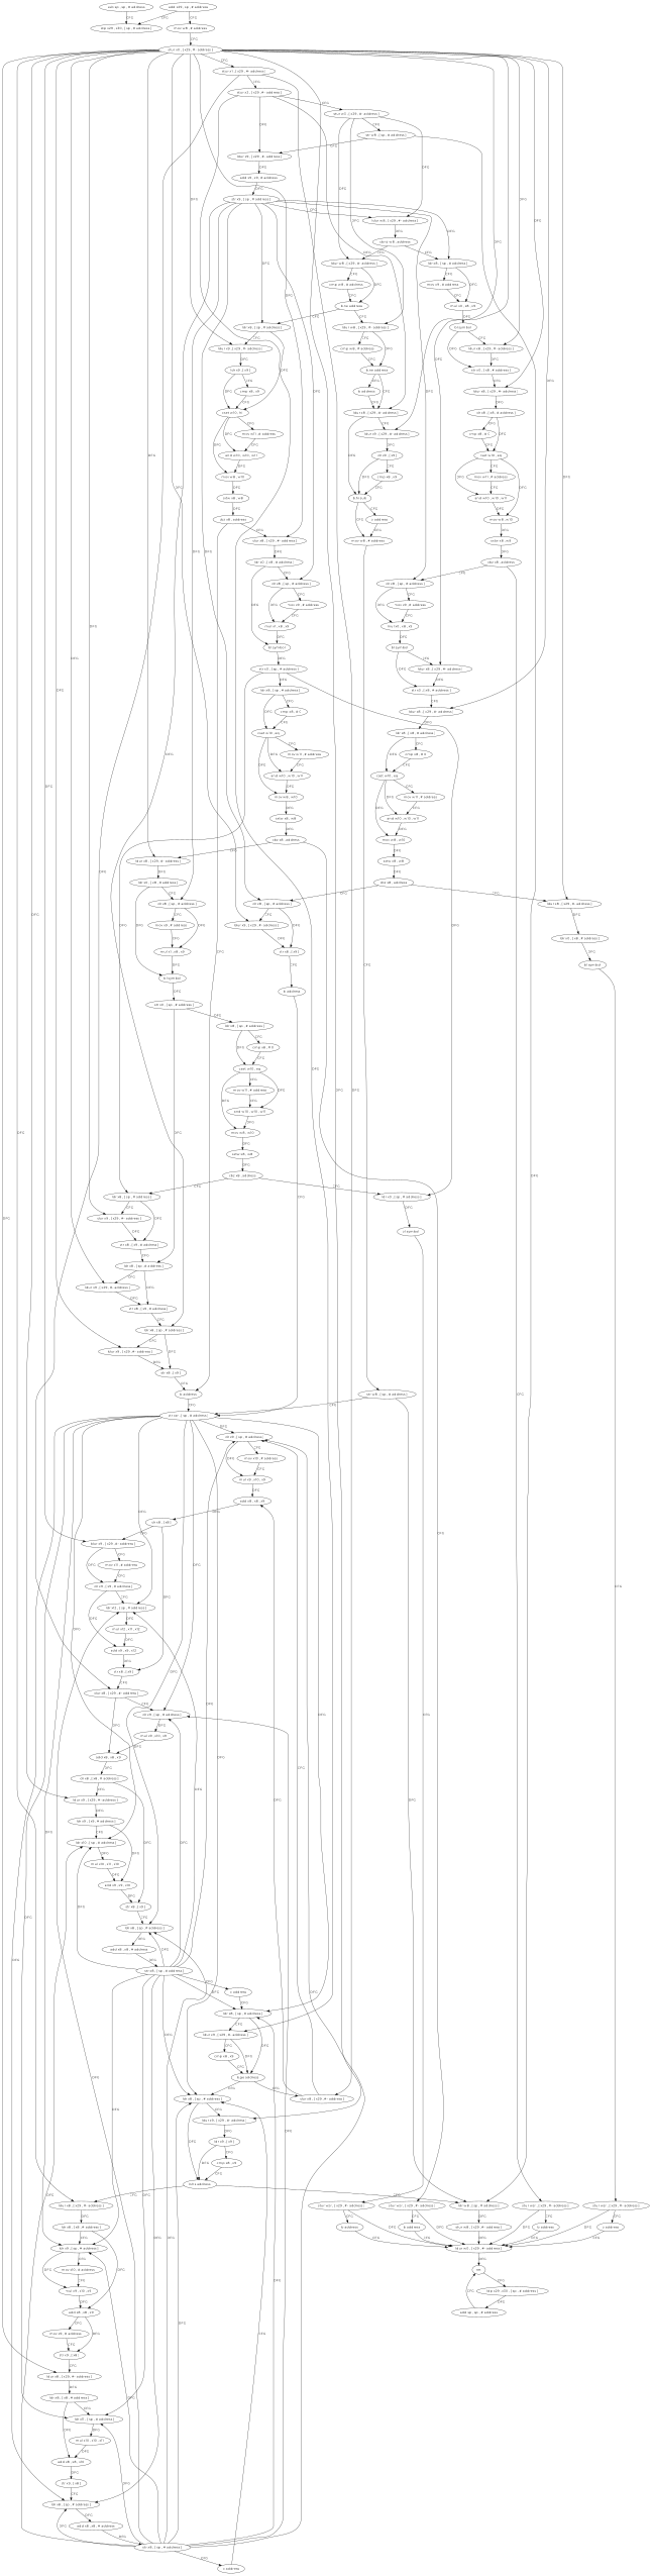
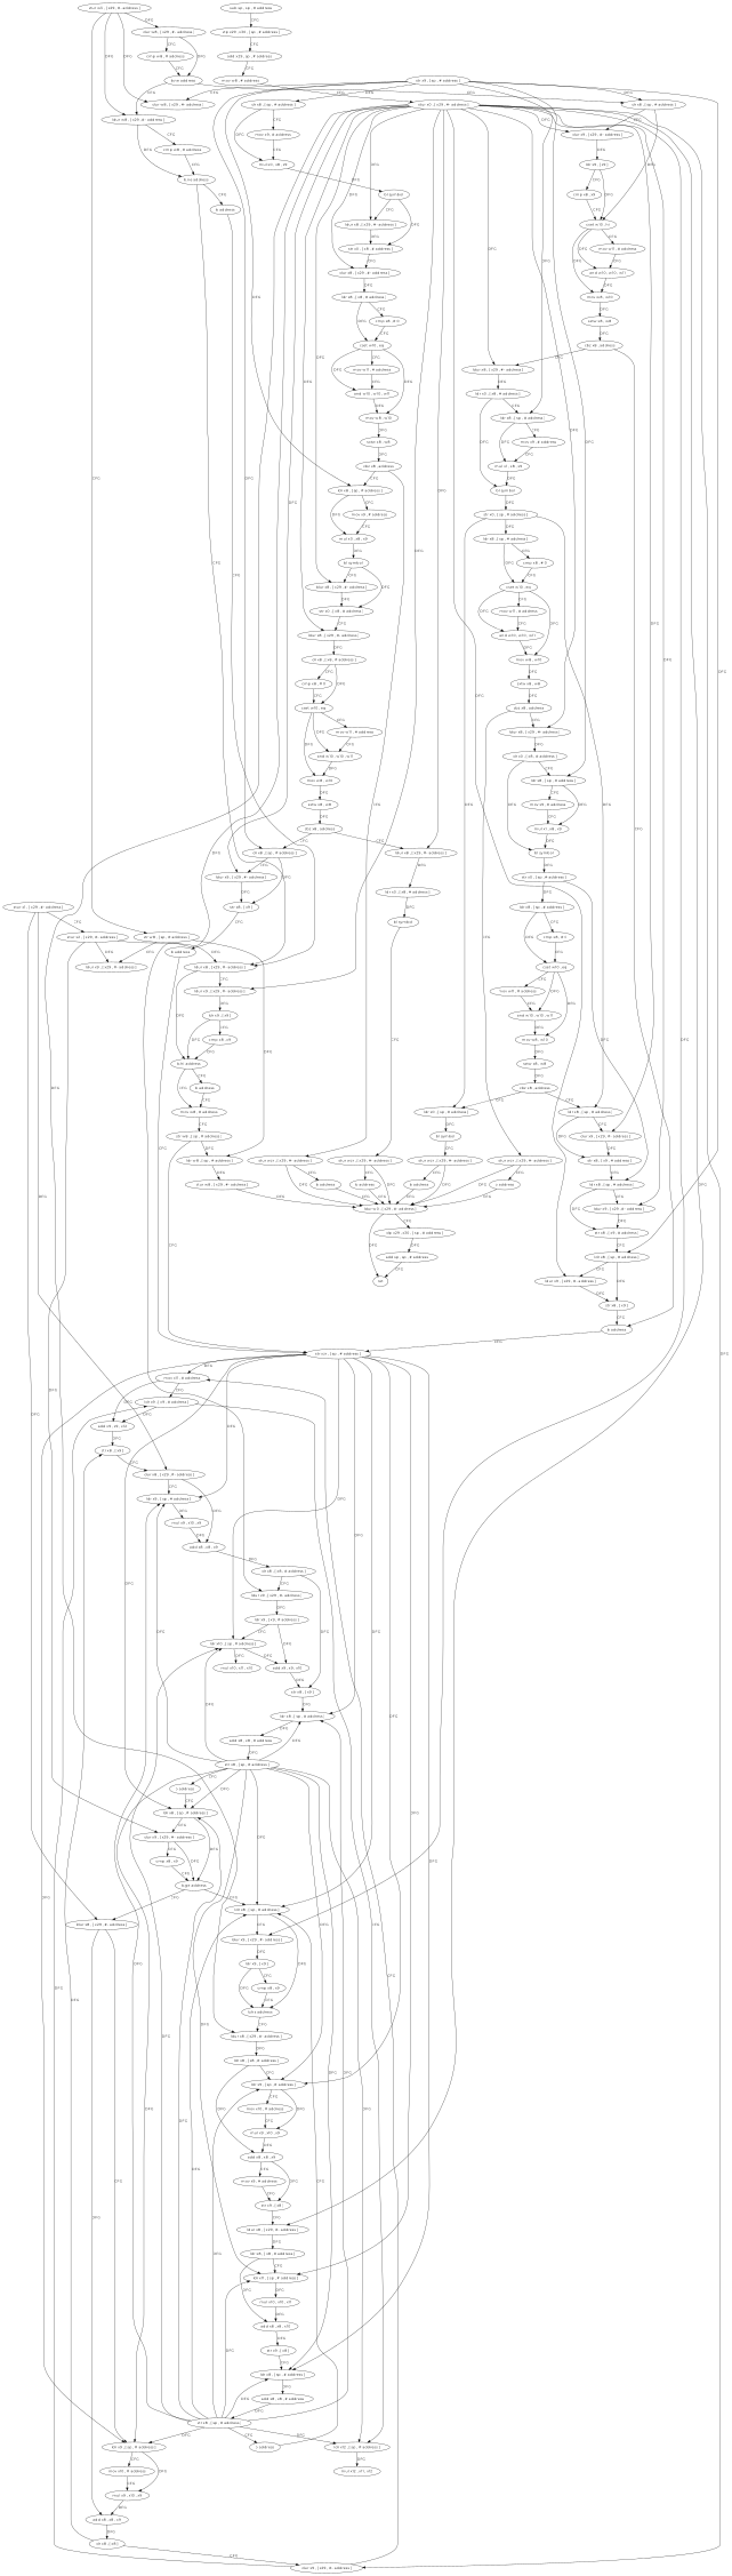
  digraph {
    fontname=Montserrat
    node [fontname=Montserrat]
    edge [fontname=Montserrat]
    n1 [label="sub sp , sp , # address"]
    n2 [label="stp x29 , x30 , [ sp , # address ]"]
    n3 [label="add x29 , sp , # address"]
    n4 [label="mov w8 , # address"]
    n5 [label="stur x0 , [ x29 , #- address ]"]
    n6 [label="stur x1 , [ x29 , #- address ]"]
    n7 [label="ldur x8 , [ x29 , #- address ]"]
    n8 [label="ldur x8 , [ x29 , #- address ]"]
    n9 [label="ldur x9 , [ x29 , #- address ]"]
    n10 [label="ldur x8 , [ x29 , #- address ]"]
    n11 [label="ldur x8 , [ x29 , #- address ]"]
    n12 [label="ldur x8 , [ x29 , #- address ]"]
    n13 [label="ldur x8 , [ x29 , #- address ]"]
    n14 [label="ldur x9 , [ x29 , #- address ]"]
    n15 [label="ldur x8 , [ x29 , #- address ]"]
    n16 [label="ldur x9 , [ x29 , #- address ]"]
    n17 [label="ldur x9 , [ x29 , #- address ]"]
    n18 [label="ldur x8 , [ x29 , #- address ]"]
    n19 [label="ldur x9 , [ x29 , #- address ]"]
    n20 [label="ldur x9 , [ x29 , #- address ]"]
    n21 [label="ldur x9 , [ x29 , #- address ]"]
    n22 [label="ldur x9 , [ x29 , #- address ]"]
    n23 [label="ldur x9 , [ x29 , #- address ]"]
    n24 [label="ldur x8 , [ x29 , #- address ]"]
    n25 [label="stur x2 , [ x29 , #- address ]"]
    n26 [label="ldur x8 , [ x29 , #- address ]"]
    n27 [label="ldur x8 , [ x29 , #- address ]"]
    n28 [label="str x0 , [ x8 , # address ]"]
    n29 [label="ldr x8 , [ x8 , # address ]"]
    n30 [label="ldr x9 , [ x9 ]"]
    n31 [label="ldr x0 , [ x8 , # address ]"]
    n32 [label="str x0 , [ x8 , # address ]"]
    n33 [label="ldr x8 , [ x8 , # address ]"]
    n34 [label="ldr x0 , [ x8 , # address ]"]
    n35 [label="ldr x9 , [ x9 ]"]
    n36 [label="ldr x0 , [ x8 , # address ]"]
    n37 [label="str x8 , [ x9 ]"]
    n38 [label="ldr x9 , [ x9 ]"]
    n39 [label="ldr x8 , [ x8 , # address ]"]
    n40 [label="mov x11 , # address"]
    n41 [label="ldr x9 , [ x9 , # address ]"]
    n42 [label="ldr x9 , [ x9 , # address ]"]
    n43 [label="str x8 , [ x9 , # address ]"]
    n44 [label="str x8 , [ x9 , # address ]"]
    n45 [label="str x8 , [ x9 ]"]
    n46 [label="ldr x8 , [ x8 , # address ]"]
    n47 [label="stur w3 , [ x29 , #- address ]"]
    n48 [label="ldur x9 , [ x29 , #- address ]"]
    n49 [label="ldur x8 , [ x29 , #- address ]"]
    n50 [label="ldur x9 , [ x29 , #- address ]"]
    n51 [label="ldr x9 , [ sp , # address ]"]
    n52 [label="add x8 , x8 , x9"]
    n53 [label="ldr x9 , [ sp , # address ]"]
    n54 [label="add x8 , x8 , x9"]
    n55 [label="str w8 , [ sp , # address ]"]
    n56 [label="ldur w8 , [ x29 , #- address ]"]
    n57 [label="ldur w8 , [ x29 , #- address ]"]
    n58 [label="ldur w8 , [ x29 , #- address ]"]
-   n59 [label="add x9 , x9 , # address"]
-   n60 [label="b.hi sub"]
+   n60 [label="b.hi address"]
    n61 [label="b.ge address"]
    n62 [label="cmp x8 , x9"]
    n63 [label="ldr w8 , [ sp , # address ]"]
-   n64 [label="cbnz w8 , address"]
    n65 [label="cmp w8 , # address"]
    n66 [label="b.ne address"]
    n67 [label="cmp w8 , # address"]
    n68 [label="b.ne address"]
    n69 [label="stur w8 , [ x29 , #- address ]"]
    n70 [label="str x9 , [ sp , # address ]"]
    n71 [label="ldr x8 , [ sp , # address ]"]
    n72 [label="ldr x8 , [ sp , # address ]"]
    n73 [label="ldr x8 , [ sp , # address ]"]
    n74 [label="ldr x8 , [ sp , # address ]"]
    n75 [label="ldr x8 , [ sp , # address ]"]
    n76 [label="ldr x8 , [ sp , # address ]"]
    n77 [label="ldr x8 , [ sp , # address ]"]
    n78 [label="mov x9 , # address"]
    n79 [label="mul x0 , x8 , x9"]
    n80 [label="cset w10 , hi"]
    n81 [label="mov x9 , # address"]
    n82 [label="mul x0 , x8 , x9"]
    n83 [label="mov x9 , # address"]
    n84 [label="mul x1 , x8 , x9"]
    n85 [label="mov x9 , # address"]
    n86 [label="mul x1 , x8 , x9"]
    n87 [label="bl symbol"]
    n88 [label="b address"]
    n89 [label="mov w11 , # address"]
    n90 [label="and w10 , w10 , w11"]
    n91 [label="mov w8 , w10"]
    n92 [label="cmp x8 , # 0"]
    n93 [label="cset w10 , eq"]
    n94 [label="mov w11 , # address"]
    n95 [label="and w10 , w10 , w11"]
    n96 [label="mov w8 , w10"]
    n97 [label="sxtw x8 , w8"]
    n98 [label="cbz x8 , address"]
    n99 [label="stur wzr , [ x29 , #- address ]"]
    n100 [label="b address"]
    n101 [label="ldur w0 , [ x29 , #- address ]"]
    n102 [label="bl symbol"]
    n103 [label="ldp x29 , x30 , [ sp , # address ]"]
    n104 [label=ret]
    n105 [label="mov w8 , # address"]
    n106 [label="b address"]
    n107 [label="cmp x8 , x9"]
    n108 [label="sxtw x8 , w8"]
    n109 [label="cbz x8 , address"]
    n110 [label="b address"]
    n111 [label="str xzr , [ sp , # address ]"]
    n112 [label="ldr x8 , [ sp , # address ]"]
    n113 [label="ldr x8 , [ sp , # address ]"]
    n114 [label="ldr x12 , [ sp , # address ]"]
    n115 [label="ldr x10 , [ sp , # address ]"]
    n116 [label="ldr x8 , [ sp , # address ]"]
    n117 [label="ldr x9 , [ sp , # address ]"]
    n118 [label="ldr x11 , [ sp , # address ]"]
    n119 [label="ldr x8 , [ sp , # address ]"]
    n120 [label="bl symbol"]
    n121 [label="cmp x8 , # 0"]
    n122 [label="cset w10 , eq"]
    n123 [label="mov w11 , # address"]
    n124 [label="and w10 , w10 , w11"]
    n125 [label="mov w8 , w10"]
    n126 [label="sxtw x8 , w8"]
    n127 [label="cbz x8 , address"]
    n128 [label="b address"]
    n129 [label="bl symbol"]
    n130 [label="add sp , sp , # address"]
    n131 [label="cmp x8 , x9"]
    n132 [label="str w8 , [ sp , # address ]"]
    n133 [label="b.hs address"]
    n134 [label="mov x10 , # address"]
    n135 [label="mul x9 , x10 , x9"]
    n136 [label="mul x12 , x11 , x12"]
    n137 [label="mul x9 , x10 , x9"]
    n138 [label="mul x10 , x11 , x10"]
    n139 [label="add x8 , x8 , # address"]
    n140 [label="mov x10 , # address"]
    n141 [label="mul x9 , x10 , x9"]
    n142 [label="mul x10 , x10 , x11"]
    n143 [label="add x8 , x8 , # address"]
    n144 [label="str x0 , [ sp , # address ]"]
    n145 [label="ldr x8 , [ sp , # address ]"]
    n146 [label="ldr x8 , [ sp , # address ]"]
    n147 [label="ldr x0 , [ sp , # address ]"]
    n148 [label="cmp x8 , # 0"]
    n149 [label="cset w10 , eq"]
    n150 [label="bl symbol"]
    n151 [label="mov w11 , # address"]
    n152 [label="and w10 , w10 , w11"]
    n153 [label="mov w8 , w10"]
    n154 [label="sxtw x8 , w8"]
    n155 [label="cbz x8 , address"]
    n156 [label="stur wzr , [ x29 , #- address ]"]
    n157 [label="b address"]
    n158 [label="bl symbol"]
    n159 [label="stur wzr , [ x29 , #- address ]"]
    n160 [label="b address"]
    n161 [label="str x0 , [ sp , # address ]"]
    n162 [label="ldr x8 , [ sp , # address ]"]
    n163 [label="ldr x8 , [ sp , # address ]"]
    n164 [label="cmp x8 , # 0"]
    n165 [label="cset w10 , eq"]
    n166 [label="mov w11 , # address"]
    n167 [label="and w10 , w10 , w11"]
    n168 [label="mov w8 , w10"]
    n169 [label="sxtw x8 , w8"]
    n170 [label="cbz x8 , address"]
    n171 [label="stur wzr , [ x29 , #- address ]"]
    n172 [label="cmp x8 , x9"]
    n173 [label="add x8 , x8 , x9"]
    n174 [label="ldr x8 , [ x8 ]"]
    n175 [label="str x8 , [ x9 ]"]
    n176 [label="add x9 , x9 , x12"]
    n177 [label="ldr x8 , [ x8 , # address ]"]
    n178 [label="str x8 , [ x9 ]"]
    n179 [label="add x9 , x9 , x10"]
    n180 [label="str x8 , [ sp , # address ]"]
    n181 [label="b address"]
    n182 [label="b address"]
    n183 [label="mov x9 , # address"]
    n184 [label="str x9 , [ x8 ]"]
    n185 [label="add x8 , x8 , x10"]
    n186 [label="str x9 , [ x8 ]"]
    n187 [label="str x8 , [ sp , # address ]"]
    n188 [label="b address"]
    n1 -> n2 [label=CFG]
-   n3 -> n2 [label=CFG]
+   n2 -> n3 [label=CFG]
    n3 -> n4 [label=CFG]
    n4 -> n5 [label=CFG]
-   n5 -> n6 [label=CFG]
    n5 -> n7 [label=DFG]
    n5 -> n8 [label=DFG]
    n5 -> n9 [label=DFG]
    n5 -> n10 [label=DFG]
    n5 -> n11 [label=DFG]
    n5 -> n12 [label=DFG]
    n5 -> n13 [label=DFG]
    n5 -> n14 [label=DFG]
    n5 -> n15 [label=DFG]
    n5 -> n16 [label=DFG]
    n5 -> n17 [label=DFG]
    n5 -> n18 [label=DFG]
    n5 -> n19 [label=DFG]
    n5 -> n20 [label=DFG]
    n5 -> n21 [label=DFG]
    n5 -> n22 [label=DFG]
    n5 -> n23 [label=DFG]
    n5 -> n24 [label=DFG]
    n6 -> n25 [label=CFG]
    n6 -> n26 [label=DFG]
    n6 -> n27 [label=DFG]
    n7 -> n28 [label=DFG]
    n8 -> n29 [label=DFG]
    n9 -> n30 [label=DFG]
    n10 -> n31 [label=DFG]
    n11 -> n32 [label=DFG]
    n12 -> n33 [label=DFG]
    n13 -> n34 [label=DFG]
    n14 -> n35 [label=DFG]
    n15 -> n36 [label=DFG]
    n16 -> n37 [label=DFG]
    n17 -> n38 [label=DFG]
    n18 -> n39 [label=DFG]
    n19 -> n40 [label=CFG]
    n19 -> n41 [label=DFG]
    n20 -> n42 [label=DFG]
    n21 -> n43 [label=DFG]
    n22 -> n44 [label=DFG]
    n23 -> n45 [label=DFG]
    n24 -> n46 [label=DFG]
-   n25 -> n47 [label=CFG]
    n25 -> n48 [label=DFG]
    n25 -> n49 [label=DFG]
    n25 -> n50 [label=DFG]
    n26 -> n51 [label=CFG]
    n26 -> n52 [label=DFG]
    n27 -> n53 [label=CFG]
    n27 -> n54 [label=DFG]
    n28 -> n8 [label=CFG]
    n29 -> n92 [label=CFG]
    n29 -> n93 [label=DFG]
    n30 -> n80 [label=DFG]
    n30 -> n107 [label=CFG]
    n31 -> n75 [label=CFG]
    n31 -> n120 [label=DFG]
    n32 -> n12 [label=CFG]
    n33 -> n121 [label=CFG]
    n33 -> n122 [label=DFG]
    n34 -> n129 [label=DFG]
    n35 -> n60 [label=DFG]
    n35 -> n131 [label=CFG]
    n36 -> n76 [label=CFG]
    n36 -> n158 [label=DFG]
    n37 -> n128 [label=CFG]
    n38 -> n133 [label=DFG]
    n38 -> n172 [label=CFG]
    n39 -> n117 [label=CFG]
    n39 -> n173 [label=DFG]
    n40 -> n41 [label=CFG]
    n41 -> n114 [label=CFG]
    n41 -> n176 [label=DFG]
    n42 -> n115 [label=CFG]
    n42 -> n179 [label=DFG]
    n43 -> n163 [label=CFG]
    n44 -> n77 [label=CFG]
    n45 -> n110 [label=CFG]
    n46 -> n118 [label=CFG]
    n46 -> n185 [label=DFG]
    n47 -> n55 [label=CFG]
    n47 -> n56 [label=DFG]
    n47 -> n57 [label=DFG]
    n47 -> n58 [label=DFG]
-   n48 -> n59 [label=DFG]
    n49 -> n14 [label=CFG]
    n49 -> n60 [label=DFG]
    n50 -> n61 [label=DFG]
    n50 -> n62 [label=CFG]
    n51 -> n134 [label=CFG]
    n51 -> n135 [label=DFG]
    n52 -> n174 [label=DFG]
    n53 -> n137 [label=DFG]
    n54 -> n177 [label=DFG]
    n55 -> n48 [label=CFG]
    n55 -> n63 [label=DFG]
-   n56 -> n64 [label=DFG]
    n57 -> n65 [label=CFG]
    n57 -> n66 [label=DFG]
    n58 -> n67 [label=CFG]
    n58 -> n68 [label=DFG]
-   n59 -> n70 [label=DFG]
    n60 -> n105 [label=CFG]
    n60 -> n106 [label=CFG]
    n61 -> n26 [label=CFG]
    n61 -> n113 [label=CFG]
    n62 -> n61 [label=CFG]
    n63 -> n69 [label=DFG]
-   n64 -> n57 [label=CFG]
-   n64 -> n71 [label=CFG]
    n65 -> n66 [label=CFG]
    n66 -> n58 [label=CFG]
    n66 -> n72 [label=CFG]
    n67 -> n68 [label=CFG]
    n68 -> n49 [label=CFG]
    n68 -> n88 [label=CFG]
    n69 -> n101 [label=DFG]
    n70 -> n56 [label=CFG]
    n70 -> n71 [label=DFG]
    n70 -> n72 [label=DFG]
    n70 -> n73 [label=DFG]
    n70 -> n74 [label=DFG]
    n70 -> n75 [label=DFG]
    n70 -> n76 [label=DFG]
    n70 -> n77 [label=DFG]
    n71 -> n78 [label=CFG]
    n71 -> n79 [label=DFG]
    n72 -> n9 [label=CFG]
    n72 -> n80 [label=DFG]
    n73 -> n81 [label=CFG]
    n73 -> n82 [label=DFG]
    n74 -> n16 [label=CFG]
    n74 -> n37 [label=DFG]
    n75 -> n83 [label=CFG]
    n75 -> n84 [label=DFG]
    n76 -> n85 [label=CFG]
    n76 -> n86 [label=DFG]
    n77 -> n23 [label=CFG]
    n77 -> n45 [label=DFG]
    n78 -> n79 [label=CFG]
    n79 -> n87 [label=DFG]
    n80 -> n89 [label=CFG]
    n80 -> n90 [label=DFG]
    n80 -> n91 [label=DFG]
    n81 -> n82 [label=CFG]
    n82 -> n102 [label=DFG]
    n83 -> n84 [label=CFG]
    n84 -> n120 [label=DFG]
    n85 -> n86 [label=CFG]
    n86 -> n158 [label=DFG]
    n87 -> n7 [label=CFG]
    n87 -> n28 [label=DFG]
    n88 -> n49 [label=CFG]
    n89 -> n90 [label=CFG]
    n90 -> n91 [label=DFG]
    n91 -> n108 [label=DFG]
    n92 -> n93 [label=CFG]
    n93 -> n94 [label=CFG]
    n93 -> n95 [label=DFG]
    n93 -> n96 [label=DFG]
    n94 -> n95 [label=CFG]
    n95 -> n96 [label=DFG]
    n96 -> n97 [label=DFG]
    n97 -> n98 [label=DFG]
    n98 -> n73 [label=CFG]
    n98 -> n99 [label=CFG]
    n99 -> n100 [label=CFG]
    n99 -> n101 [label=DFG]
    n100 -> n101 [label=CFG]
-   n104 -> n103 [label=CFG]
+   n101 -> n103 [label=CFG]
    n101 -> n104 [label=DFG]
    n102 -> n11 [label=CFG]
    n102 -> n32 [label=DFG]
    n103 -> n130 [label=DFG]
    n105 -> n132 [label=CFG]
    n106 -> n105 [label=CFG]
    n107 -> n80 [label=CFG]
    n108 -> n109 [label=DFG]
    n109 -> n10 [label=CFG]
    n109 -> n110 [label=CFG]
    n110 -> n111 [label=CFG]
    n111 -> n51 [label=DFG]
    n111 -> n53 [label=DFG]
    n111 -> n112 [label=DFG]
    n111 -> n113 [label=DFG]
-   n111 -> n114 [label=DFG]
+   n111 -> n40 [label=DFG]
    n111 -> n115 [label=DFG]
    n111 -> n116 [label=DFG]
    n111 -> n117 [label=DFG]
    n111 -> n118 [label=DFG]
    n111 -> n119 [label=DFG]
    n112 -> n50 [label=CFG]
    n112 -> n61 [label=DFG]
    n113 -> n17 [label=CFG]
    n113 -> n133 [label=DFG]
    n114 -> n136 [label=DFG]
    n115 -> n138 [label=DFG]
    n116 -> n139 [label=DFG]
    n117 -> n140 [label=CFG]
    n117 -> n141 [label=DFG]
    n118 -> n142 [label=DFG]
    n119 -> n143 [label=DFG]
    n120 -> n144 [label=DFG]
    n121 -> n122 [label=CFG]
    n122 -> n123 [label=CFG]
    n122 -> n124 [label=DFG]
    n122 -> n125 [label=DFG]
    n123 -> n124 [label=CFG]
    n124 -> n125 [label=DFG]
    n125 -> n126 [label=DFG]
    n126 -> n127 [label=DFG]
    n127 -> n13 [label=CFG]
    n127 -> n74 [label=CFG]
    n128 -> n111 [label=CFG]
    n129 -> n159 [label=CFG]
    n130 -> n104 [label=CFG]
    n131 -> n60 [label=CFG]
    n132 -> n63 [label=DFG]
    n132 -> n111 [label=CFG]
    n133 -> n18 [label=CFG]
-   n133 -> n63 [label=CFG]
    n134 -> n135 [label=CFG]
    n135 -> n52 [label=DFG]
-   n136 -> n176 [label=DFG]
+   n40 -> n176 [label=DFG]
    n137 -> n54 [label=DFG]
-   n138 -> n179 [label=DFG]
+   n115 -> n179 [label=DFG]
    n139 -> n180 [label=DFG]
    n140 -> n141 [label=CFG]
    n141 -> n173 [label=DFG]
    n142 -> n185 [label=DFG]
    n143 -> n187 [label=DFG]
    n144 -> n145 [label=DFG]
    n144 -> n146 [label=DFG]
    n144 -> n147 [label=DFG]
    n145 -> n148 [label=CFG]
    n145 -> n149 [label=DFG]
    n146 -> n21 [label=CFG]
    n146 -> n43 [label=DFG]
    n147 -> n150 [label=DFG]
    n148 -> n149 [label=CFG]
    n149 -> n151 [label=CFG]
    n149 -> n152 [label=DFG]
    n149 -> n153 [label=DFG]
    n150 -> n171 [label=CFG]
    n151 -> n152 [label=CFG]
    n152 -> n153 [label=DFG]
    n153 -> n154 [label=DFG]
    n154 -> n155 [label=DFG]
    n155 -> n15 [label=CFG]
    n155 -> n156 [label=CFG]
    n156 -> n101 [label=DFG]
    n156 -> n157 [label=CFG]
    n157 -> n101 [label=CFG]
    n158 -> n161 [label=DFG]
    n159 -> n101 [label=DFG]
    n159 -> n160 [label=CFG]
    n160 -> n101 [label=CFG]
    n161 -> n162 [label=DFG]
    n161 -> n163 [label=DFG]
    n162 -> n164 [label=CFG]
    n162 -> n165 [label=DFG]
    n163 -> n22 [label=CFG]
    n163 -> n44 [label=DFG]
    n164 -> n165 [label=CFG]
    n165 -> n166 [label=CFG]
    n165 -> n167 [label=DFG]
    n165 -> n168 [label=DFG]
    n166 -> n167 [label=CFG]
    n167 -> n168 [label=DFG]
    n168 -> n169 [label=DFG]
    n169 -> n170 [label=DFG]
    n170 -> n146 [label=CFG]
    n170 -> n147 [label=CFG]
    n171 -> n101 [label=DFG]
    n171 -> n182 [label=CFG]
    n172 -> n133 [label=CFG]
    n173 -> n183 [label=CFG]
    n173 -> n184 [label=DFG]
    n174 -> n19 [label=CFG]
    n174 -> n175 [label=DFG]
    n175 -> n27 [label=CFG]
    n176 -> n175 [label=DFG]
    n177 -> n20 [label=CFG]
    n177 -> n178 [label=DFG]
    n178 -> n116 [label=CFG]
    n179 -> n178 [label=DFG]
    n180 -> n51 [label=DFG]
    n180 -> n53 [label=DFG]
    n180 -> n112 [label=DFG]
    n180 -> n113 [label=DFG]
    n180 -> n114 [label=DFG]
    n180 -> n115 [label=DFG]
    n180 -> n116 [label=DFG]
    n180 -> n117 [label=DFG]
    n180 -> n118 [label=DFG]
    n180 -> n119 [label=DFG]
    n180 -> n181 [label=CFG]
    n181 -> n112 [label=CFG]
    n182 -> n101 [label=CFG]
    n183 -> n184 [label=CFG]
    n184 -> n24 [label=CFG]
    n185 -> n186 [label=DFG]
    n186 -> n119 [label=CFG]
    n187 -> n51 [label=DFG]
    n187 -> n53 [label=DFG]
    n187 -> n112 [label=DFG]
    n187 -> n113 [label=DFG]
    n187 -> n114 [label=DFG]
    n187 -> n115 [label=DFG]
    n187 -> n116 [label=DFG]
    n187 -> n117 [label=DFG]
    n187 -> n118 [label=DFG]
    n187 -> n119 [label=DFG]
    n187 -> n188 [label=CFG]
    n188 -> n113 [label=CFG]
  }
